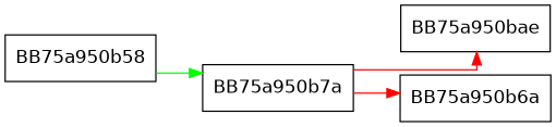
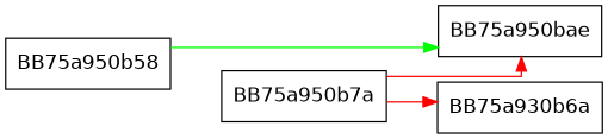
  digraph {
    fontname="DejaVu Sans"
    rankdir=LR
    splines=ortho
    node [fontname="DejaVu Sans" shape=box]
    edge [color=red fontname="DejaVu Sans"]
    BB75a950b58
    BB75a950b7a
    BB75a950bae
-   BB75a950b6a
-   BB75a950b58 -> BB75a950b7a [color=green]
+   BB75a950b6a [label=BB75a930b6a]
+   BB75a950b58 -> BB75a950bae [color=green]
    BB75a950b7a -> BB75a950bae
    BB75a950b7a -> BB75a950b6a
  }
